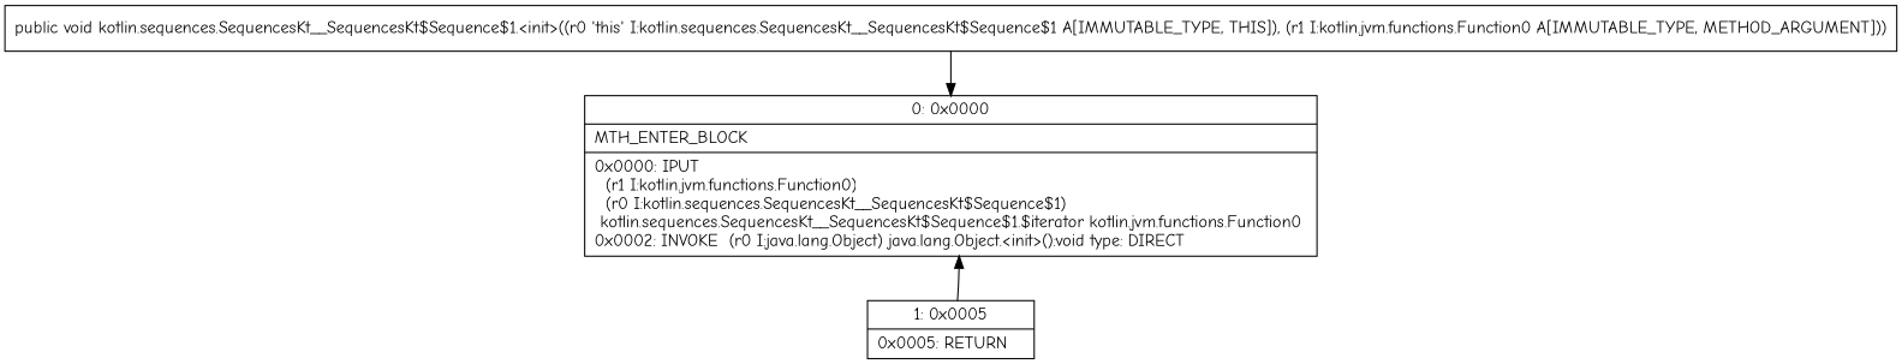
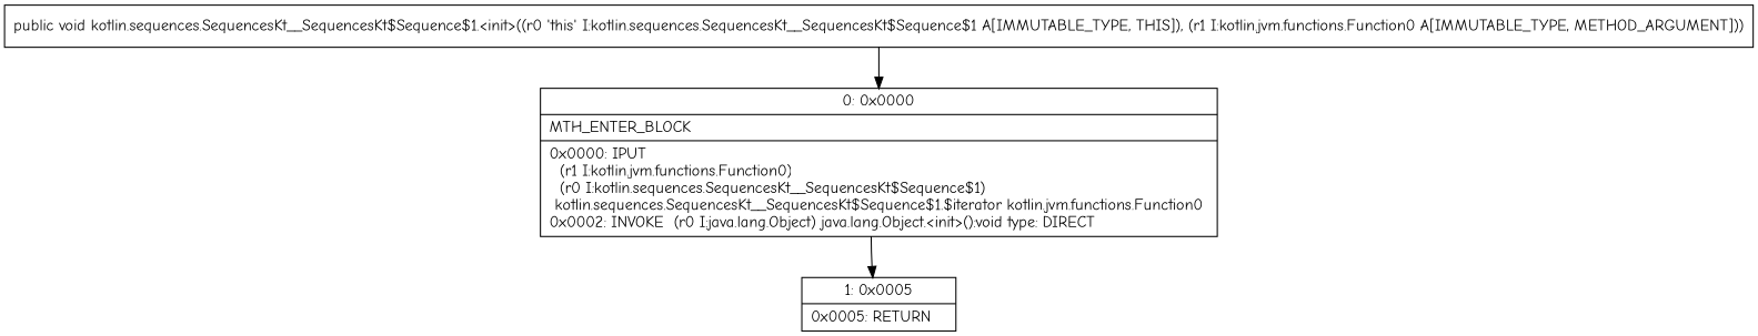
  digraph {
    fontname="Comic Neue"
    node [shape=record fontname="Comic Neue"]
    edge [fontname="Comic Neue"]
    n1 [label="{0\:\ 0x0000|MTH_ENTER_BLOCK\l|0x0000: IPUT  \l  (r1 I:kotlin.jvm.functions.Function0)\l  (r0 I:kotlin.sequences.SequencesKt__SequencesKt$Sequence$1)\l kotlin.sequences.SequencesKt__SequencesKt$Sequence$1.$iterator kotlin.jvm.functions.Function0 \l0x0002: INVOKE  (r0 I:java.lang.Object) java.lang.Object.\<init\>():void type: DIRECT \l}"]
    n2 [label="{1\:\ 0x0005|0x0005: RETURN   \l}"]
    n3 [label="{public void kotlin.sequences.SequencesKt__SequencesKt$Sequence$1.\<init\>((r0 'this' I:kotlin.sequences.SequencesKt__SequencesKt$Sequence$1 A[IMMUTABLE_TYPE, THIS]), (r1 I:kotlin.jvm.functions.Function0 A[IMMUTABLE_TYPE, METHOD_ARGUMENT])) }"]
-   n2 -> n1
+   n1 -> n2
    n3 -> n1
  }
